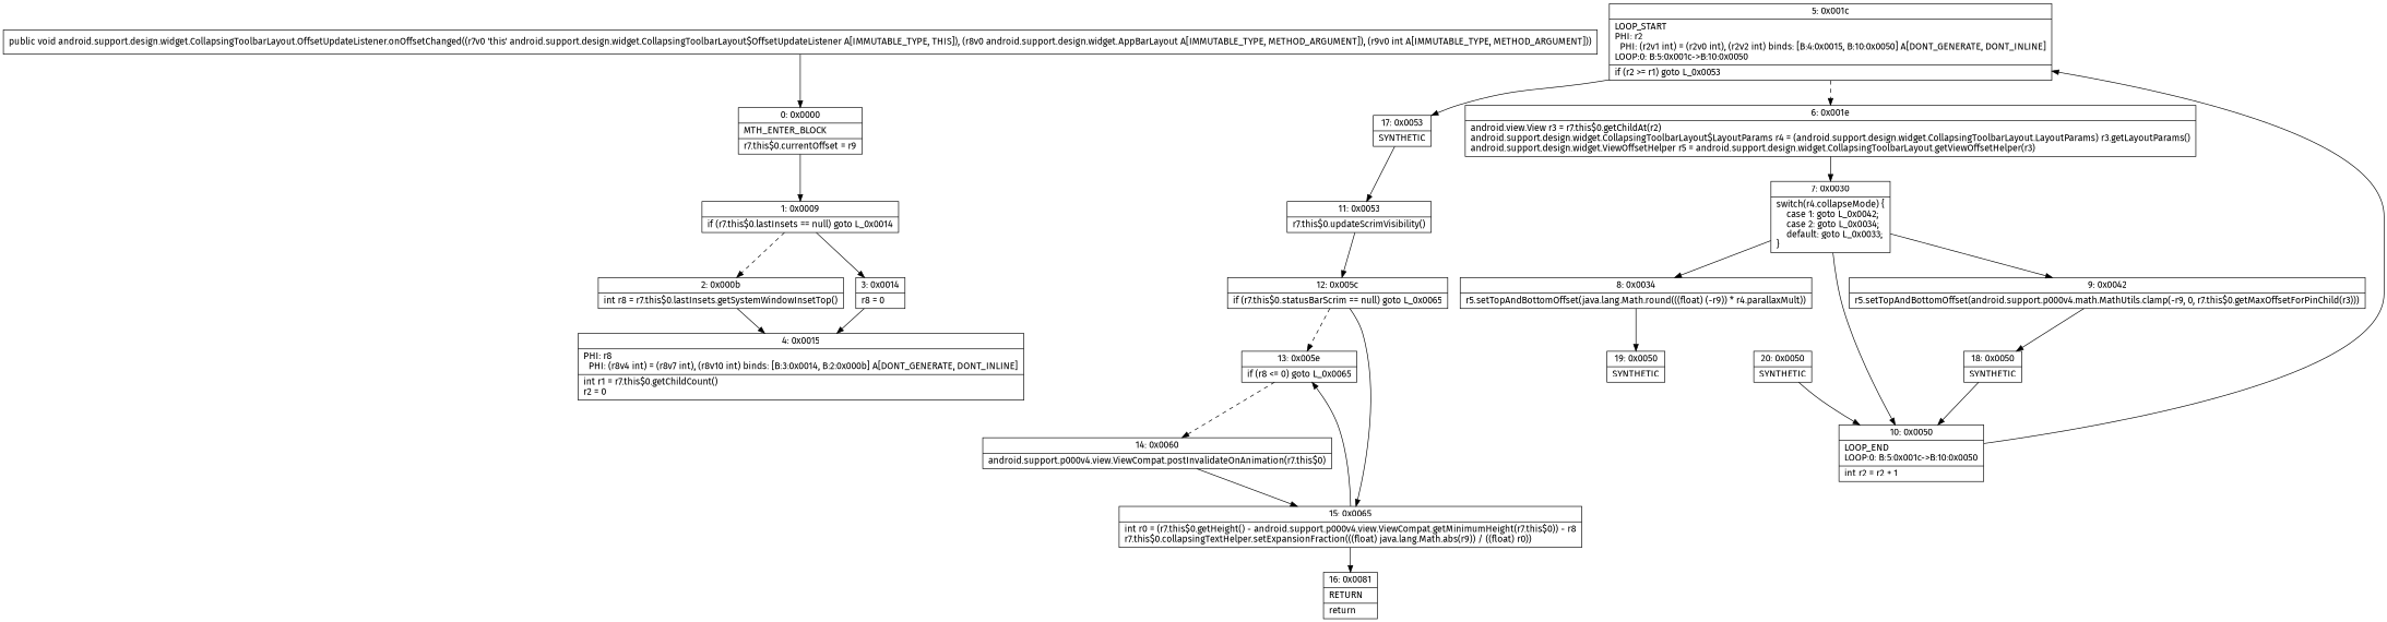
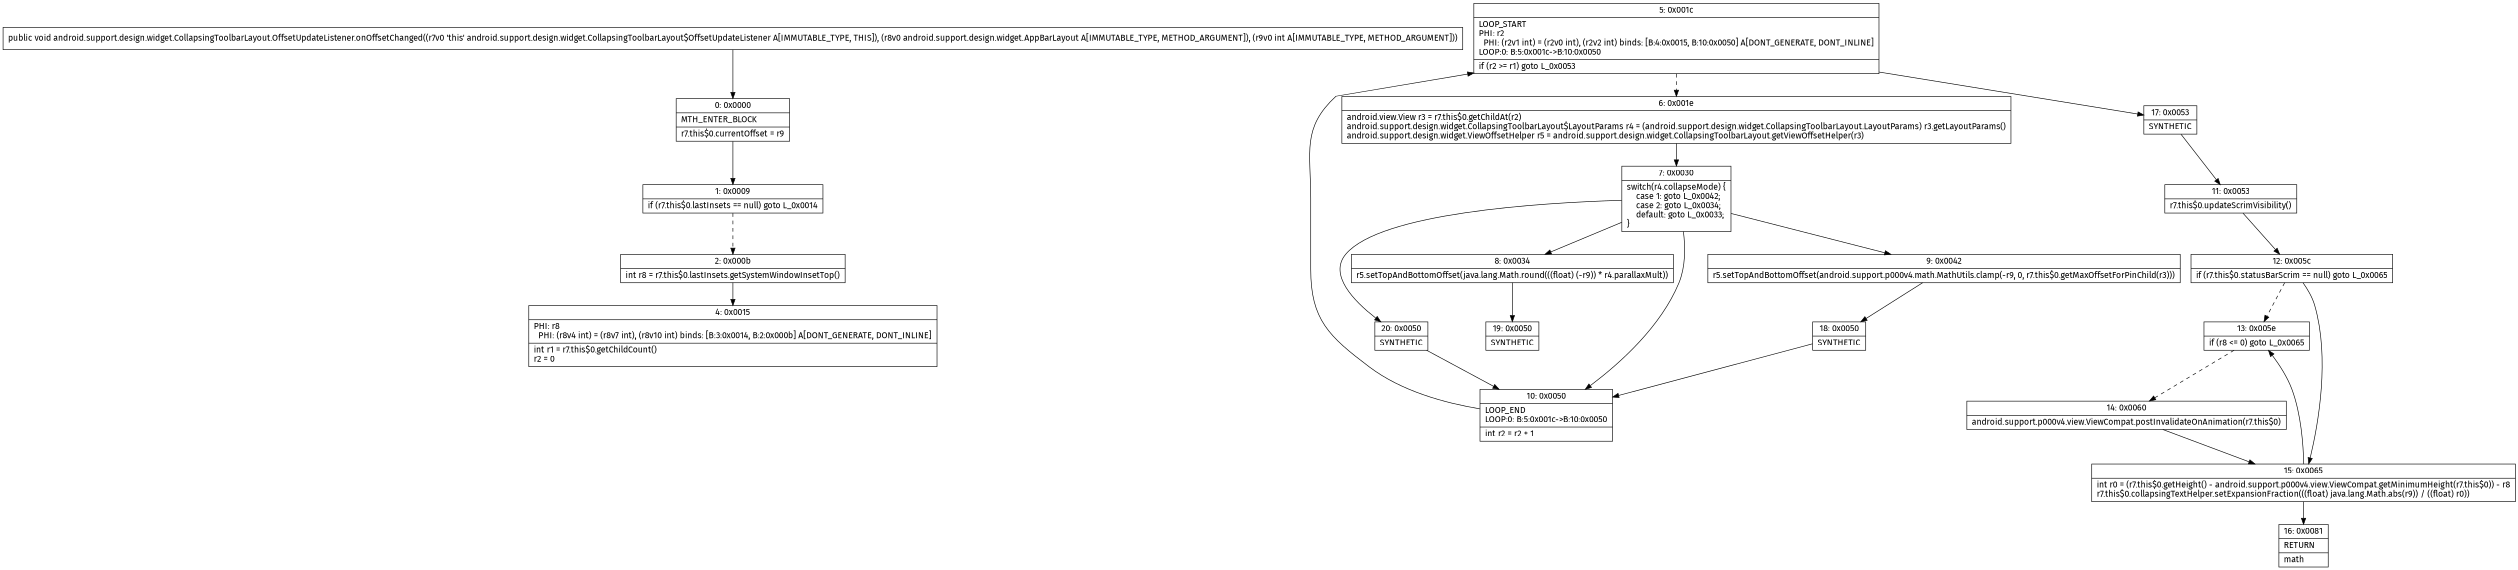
  digraph {
    fontname="Fira Sans"
    node [fontname="Fira Sans" shape=record]
    edge [fontname="Fira Sans"]
    n1 [label="{0\:\ 0x0000|MTH_ENTER_BLOCK\l|r7.this$0.currentOffset = r9\l}"]
    n2 [label="{1\:\ 0x0009|if (r7.this$0.lastInsets == null) goto L_0x0014\l}"]
    n3 [label="{2\:\ 0x000b|int r8 = r7.this$0.lastInsets.getSystemWindowInsetTop()\l}"]
-   n4 [label="{3\:\ 0x0014|r8 = 0\l}"]
    n5 [label="{4\:\ 0x0015|PHI: r8 \l  PHI: (r8v4 int) = (r8v7 int), (r8v10 int) binds: [B:3:0x0014, B:2:0x000b] A[DONT_GENERATE, DONT_INLINE]\l|int r1 = r7.this$0.getChildCount()\lr2 = 0\l}"]
    n6 [label="{5\:\ 0x001c|LOOP_START\lPHI: r2 \l  PHI: (r2v1 int) = (r2v0 int), (r2v2 int) binds: [B:4:0x0015, B:10:0x0050] A[DONT_GENERATE, DONT_INLINE]\lLOOP:0: B:5:0x001c\-\>B:10:0x0050\l|if (r2 \>= r1) goto L_0x0053\l}"]
    n7 [label="{6\:\ 0x001e|android.view.View r3 = r7.this$0.getChildAt(r2)\landroid.support.design.widget.CollapsingToolbarLayout$LayoutParams r4 = (android.support.design.widget.CollapsingToolbarLayout.LayoutParams) r3.getLayoutParams()\landroid.support.design.widget.ViewOffsetHelper r5 = android.support.design.widget.CollapsingToolbarLayout.getViewOffsetHelper(r3)\l}"]
    n8 [label="{17\:\ 0x0053|SYNTHETIC\l}"]
    n9 [label="{7\:\ 0x0030|switch(r4.collapseMode) \{\l    case 1: goto L_0x0042;\l    case 2: goto L_0x0034;\l    default: goto L_0x0033;\l\}\l}"]
    n10 [label="{11\:\ 0x0053|r7.this$0.updateScrimVisibility()\l}"]
    n11 [label="{8\:\ 0x0034|r5.setTopAndBottomOffset(java.lang.Math.round(((float) (\-r9)) * r4.parallaxMult))\l}"]
    n12 [label="{9\:\ 0x0042|r5.setTopAndBottomOffset(android.support.p000v4.math.MathUtils.clamp(\-r9, 0, r7.this$0.getMaxOffsetForPinChild(r3)))\l}"]
    n13 [label="{20\:\ 0x0050|SYNTHETIC\l}"]
    n14 [label="{10\:\ 0x0050|LOOP_END\lLOOP:0: B:5:0x001c\-\>B:10:0x0050\l|int r2 = r2 + 1\l}"]
    n15 [label="{19\:\ 0x0050|SYNTHETIC\l}"]
    n16 [label="{18\:\ 0x0050|SYNTHETIC\l}"]
    n17 [label="{12\:\ 0x005c|if (r7.this$0.statusBarScrim == null) goto L_0x0065\l}"]
    n18 [label="{13\:\ 0x005e|if (r8 \<= 0) goto L_0x0065\l}"]
    n19 [label="{15\:\ 0x0065|int r0 = (r7.this$0.getHeight() \- android.support.p000v4.view.ViewCompat.getMinimumHeight(r7.this$0)) \- r8\lr7.this$0.collapsingTextHelper.setExpansionFraction(((float) java.lang.Math.abs(r9)) \/ ((float) r0))\l}"]
    n20 [label="{14\:\ 0x0060|android.support.p000v4.view.ViewCompat.postInvalidateOnAnimation(r7.this$0)\l}"]
-   n21 [label="{16\:\ 0x0081|RETURN\l|return\l}"]
+   n21 [label="{16\:\ 0x0081|RETURN\l|math\l}"]
    n22 [label="{public void android.support.design.widget.CollapsingToolbarLayout.OffsetUpdateListener.onOffsetChanged((r7v0 'this' android.support.design.widget.CollapsingToolbarLayout$OffsetUpdateListener A[IMMUTABLE_TYPE, THIS]), (r8v0 android.support.design.widget.AppBarLayout A[IMMUTABLE_TYPE, METHOD_ARGUMENT]), (r9v0 int A[IMMUTABLE_TYPE, METHOD_ARGUMENT])) }"]
    n1 -> n2
    n2 -> n3 [style=dashed]
-   n2 -> n4
    n3 -> n5
-   n4 -> n5
    n6 -> n7 [style=dashed]
    n6 -> n8
    n7 -> n9
    n8 -> n10
    n9 -> n11
    n9 -> n12
+   n9 -> n13
    n9 -> n14
    n10 -> n17
    n11 -> n15
    n12 -> n16
    n13 -> n14
    n14 -> n6
    n16 -> n14
    n17 -> n18 [style=dashed]
    n17 -> n19
    n18 -> n20 [style=dashed]
    n19 -> n18
    n19 -> n21
    n20 -> n19
    n22 -> n1
  }
